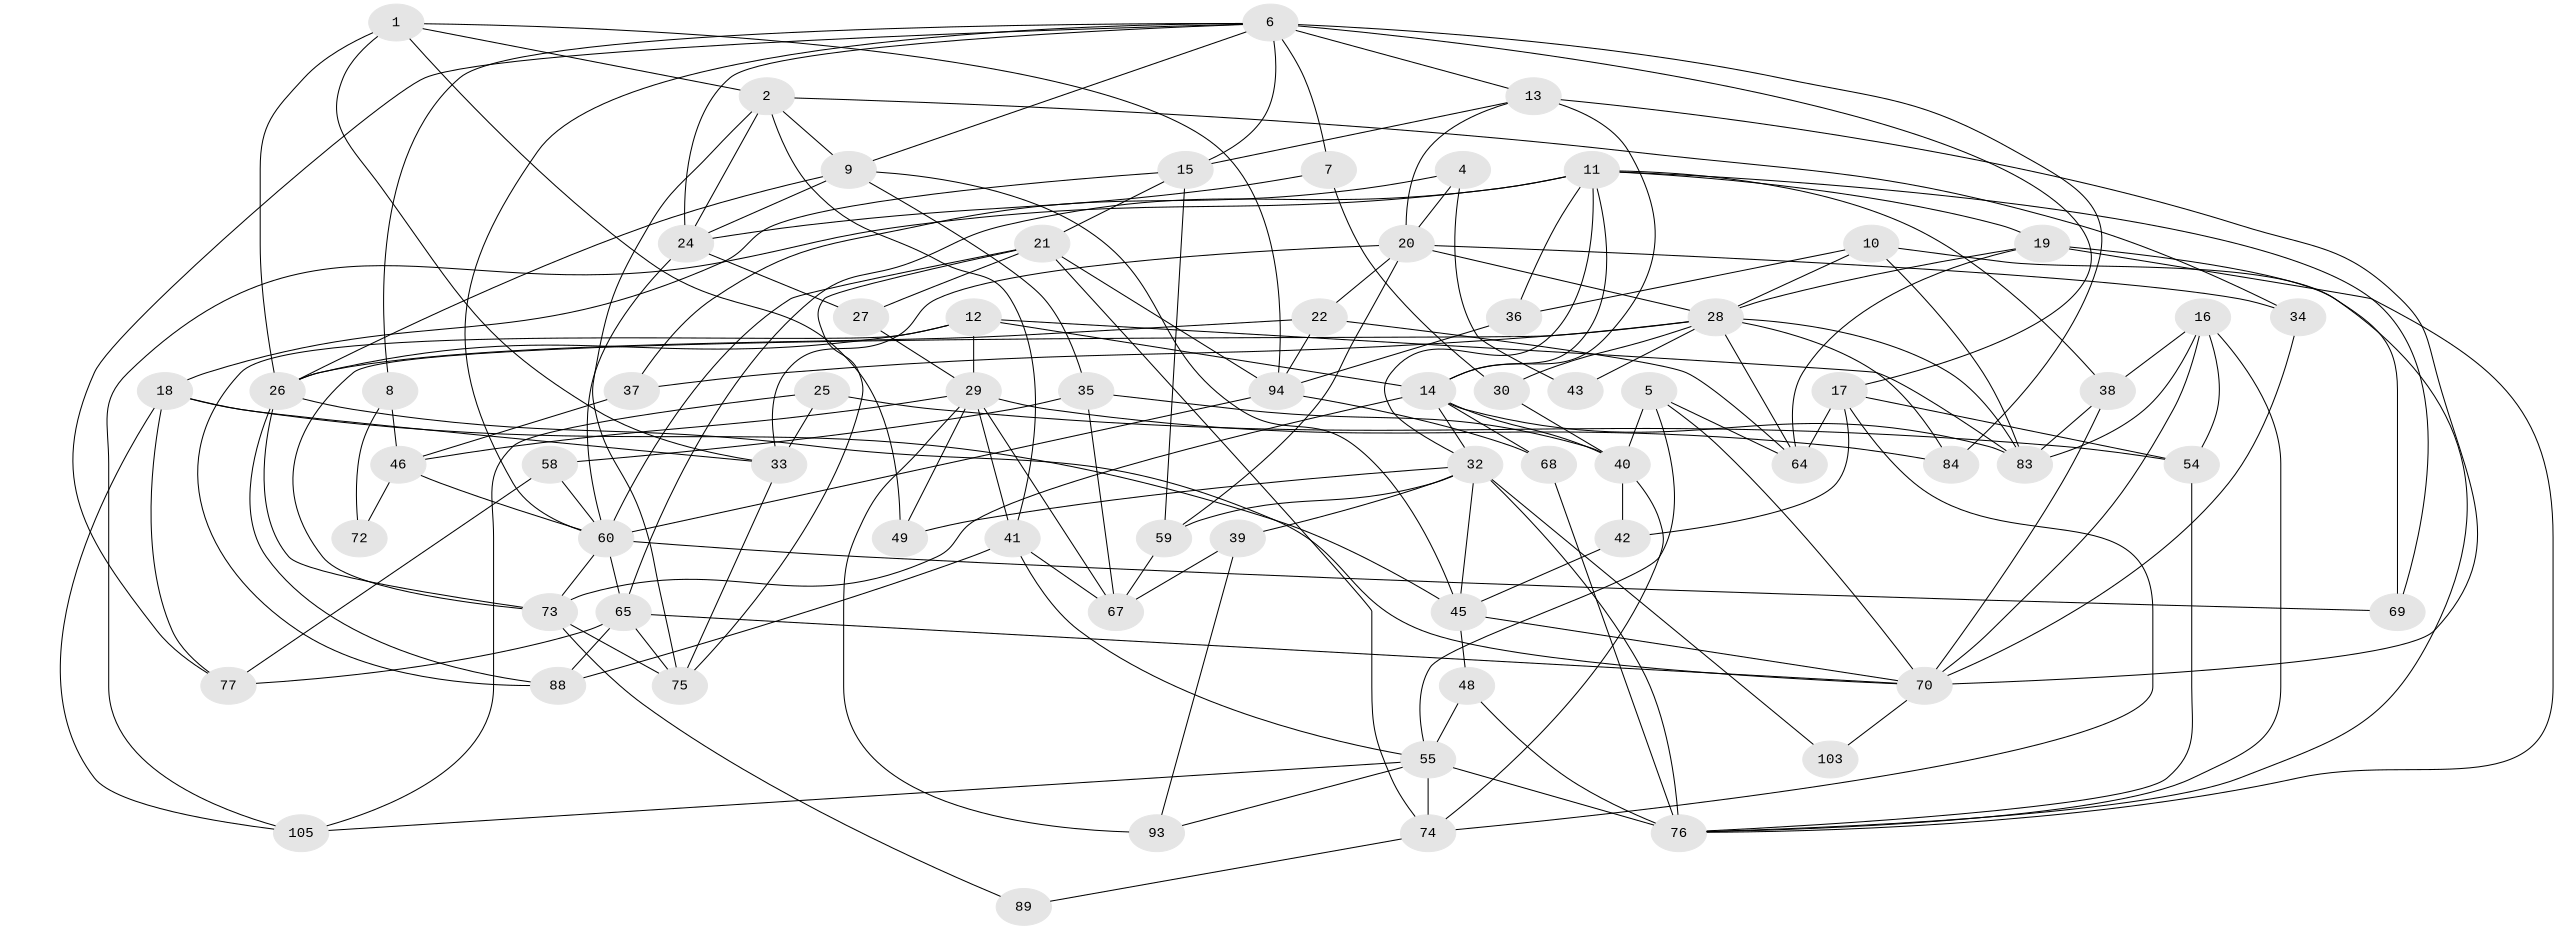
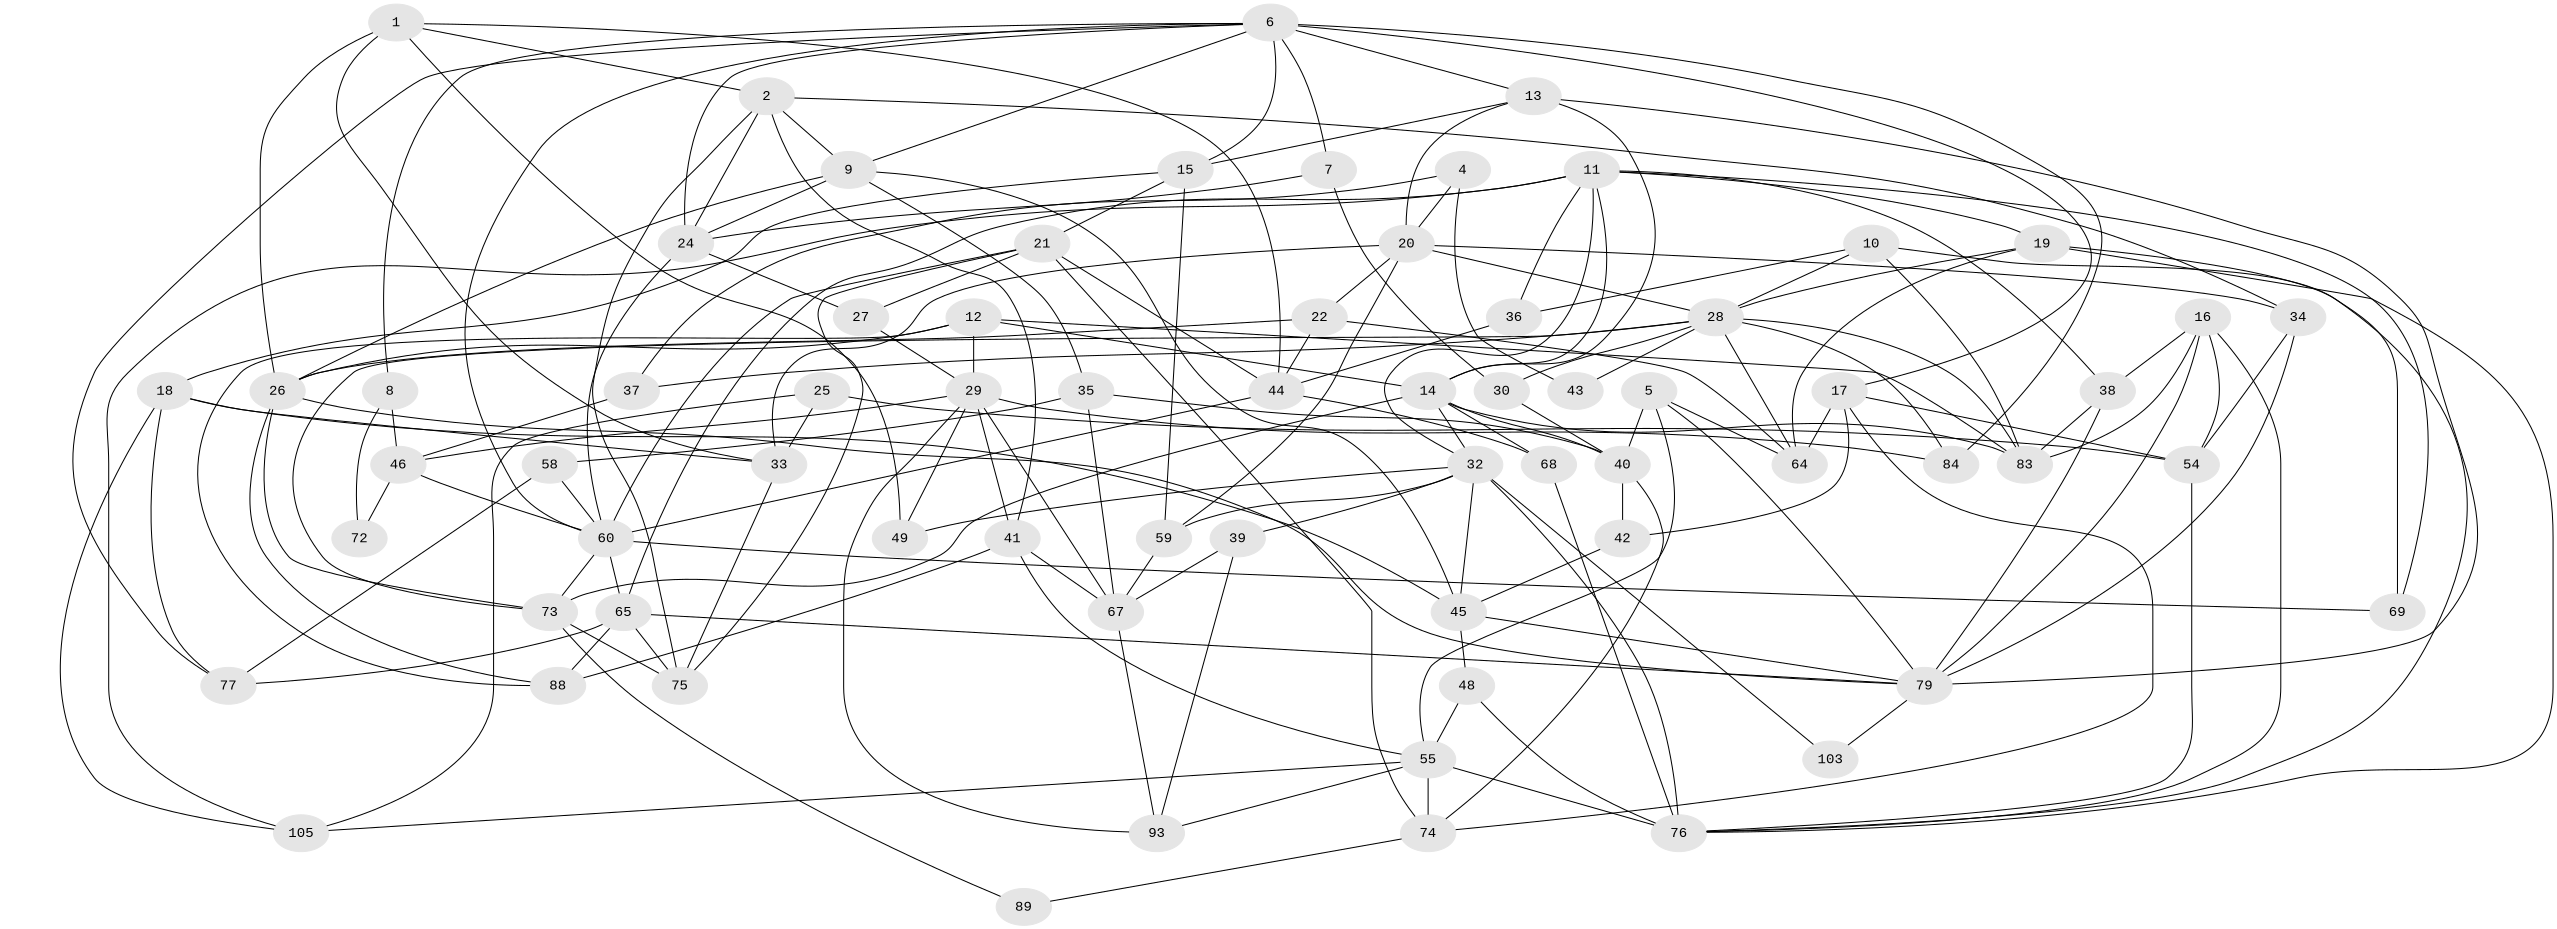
  graph {
    fontname="Liberation Mono"
    node [color=gray90 fontname="Liberation Mono" style=filled]
    edge [fontname="Liberation Mono"]
    2 [super="+3"]
    9 [super="+102"]
    24 [super="+91"]
    34 [super="+57"]
    41 [super="+95"]
    75 [super="+101"]
    1
    26 [super="+31"]
    33 [super="+71"]
-   44 [super="+61" label=94]
+   44 [super="+61"]
    49 [super="+100"]
-   70 [super="+82"]
+   70 [super="+82" label=79]
    88
    73 [super="+104"]
    60 [super="+63"]
    68
    35
    45 [super="+52"]
    27 [super="+56"]
    54
    55 [super="+79"]
    67 [super="+90"]
    4
    20
    37
    43
    28 [super="+78"]
    59
    22
    46 [super="+98"]
    5 [super="+53"]
    40 [super="+47"]
    64 [super="+80"]
    42
    74 [super="+97"]
    76 [super="+87"]
    105
    93
    103
    6 [super="+92"]
    7
    8
    15
    17 [super="+51"]
    77
    84
    13 [super="+106"]
    30
    72
    11 [super="+62"]
    69
    36
    14 [super="+23"]
    19 [super="+86"]
    32 [super="+66"]
    38 [super="+81"]
    65 [super="+85"]
    18 [super="+94"]
    21 [super="+50"]
    58 [super="+99"]
    48
    83
    10
    39
    12
    29 [super="+107"]
    89
    16 [super="+96"]
    25
    2 -- 9
    2 -- 24
    2 -- 34
    2 -- 41
    2 -- 75
    9 -- 24
    9 -- 26
    9 -- 35
    9 -- 45
    24 -- 60
    24 -- 27
    34 -- 70
+   34 -- 54
    41 -- 88
    41 -- 55
    41 -- 67
    1 -- 2
    1 -- 26
    1 -- 33
    1 -- 44
    1 -- 49
    26 -- 70
    26 -- 88
    26 -- 73
    33 -- 75
    44 -- 60
    44 -- 68
    70 -- 103
    73 -- 75
    73 -- 89
    60 -- 73
    60 -- 69
    60 -- 65
    68 -- 76
    35 -- 67
    35 -- 40
    35 -- 58
    45 -- 70
    45 -- 48
    27 -- 29
    54 -- 76
    55 -- 74
    55 -- 76
    55 -- 105
    55 -- 93
+   67 -- 93
    4 -- 20
    4 -- 37
    4 -- 43
    20 -- 34
    20 -- 33
    20 -- 28
    20 -- 59
    20 -- 22
    37 -- 46
    28 -- 73
    28 -- 37
    28 -- 43
    28 -- 64
    28 -- 84
    28 -- 30
    28 -- 83
    59 -- 67
    22 -- 26
    22 -- 44
    22 -- 64
    46 -- 60
    46 -- 72
    5 -- 70
    5 -- 55
    5 -- 40
    5 -- 64
    40 -- 42
    40 -- 74
    42 -- 45
    74 -- 89
    6 -- 9
    6 -- 24
    6 -- 60
    6 -- 7
    6 -- 8
    6 -- 15
    6 -- 17
    6 -- 77
    6 -- 84
    6 -- 13
    7 -- 24
    7 -- 30
    8 -- 46
    8 -- 72
    15 -- 59
    15 -- 18
    15 -- 21
    17 -- 54
    17 -- 64
    17 -- 42
    17 -- 74
    13 -- 70 [weight=2]
    13 -- 20
    13 -- 15
    13 -- 14
    30 -- 40
    11 -- 105
    11 -- 69
    11 -- 36
    11 -- 14
    11 -- 19 [weight=2]
    11 -- 32
    11 -- 38
    11 -- 65
    36 -- 44
    14 -- 73
    14 -- 68
    14 -- 40
    14 -- 32
    14 -- 83
    19 -- 28
    19 -- 64
    19 -- 76
    19 -- 69
    32 -- 49
    32 -- 45
    32 -- 59
    32 -- 76
    32 -- 103
    32 -- 39
    38 -- 70
    38 -- 83
    65 -- 75
    65 -- 70
    65 -- 88
    65 -- 77
    18 -- 33
    18 -- 45
    18 -- 105
    18 -- 77
    21 -- 75
    21 -- 44
    21 -- 60
    21 -- 27
    21 -- 74
    58 -- 60
    58 -- 77
    48 -- 55
    48 -- 76 [weight=2]
    10 -- 28
    10 -- 76
    10 -- 36
    10 -- 83
    39 -- 67
    39 -- 93
    12 -- 26
    12 -- 88
    12 -- 14
    12 -- 83
    12 -- 29
    29 -- 41
    29 -- 49
    29 -- 67
    29 -- 46
    29 -- 93
    29 -- 84
    16 -- 70
    16 -- 54
    16 -- 76
    16 -- 38
    16 -- 83
    25 -- 33
    25 -- 54
    25 -- 105
  }
